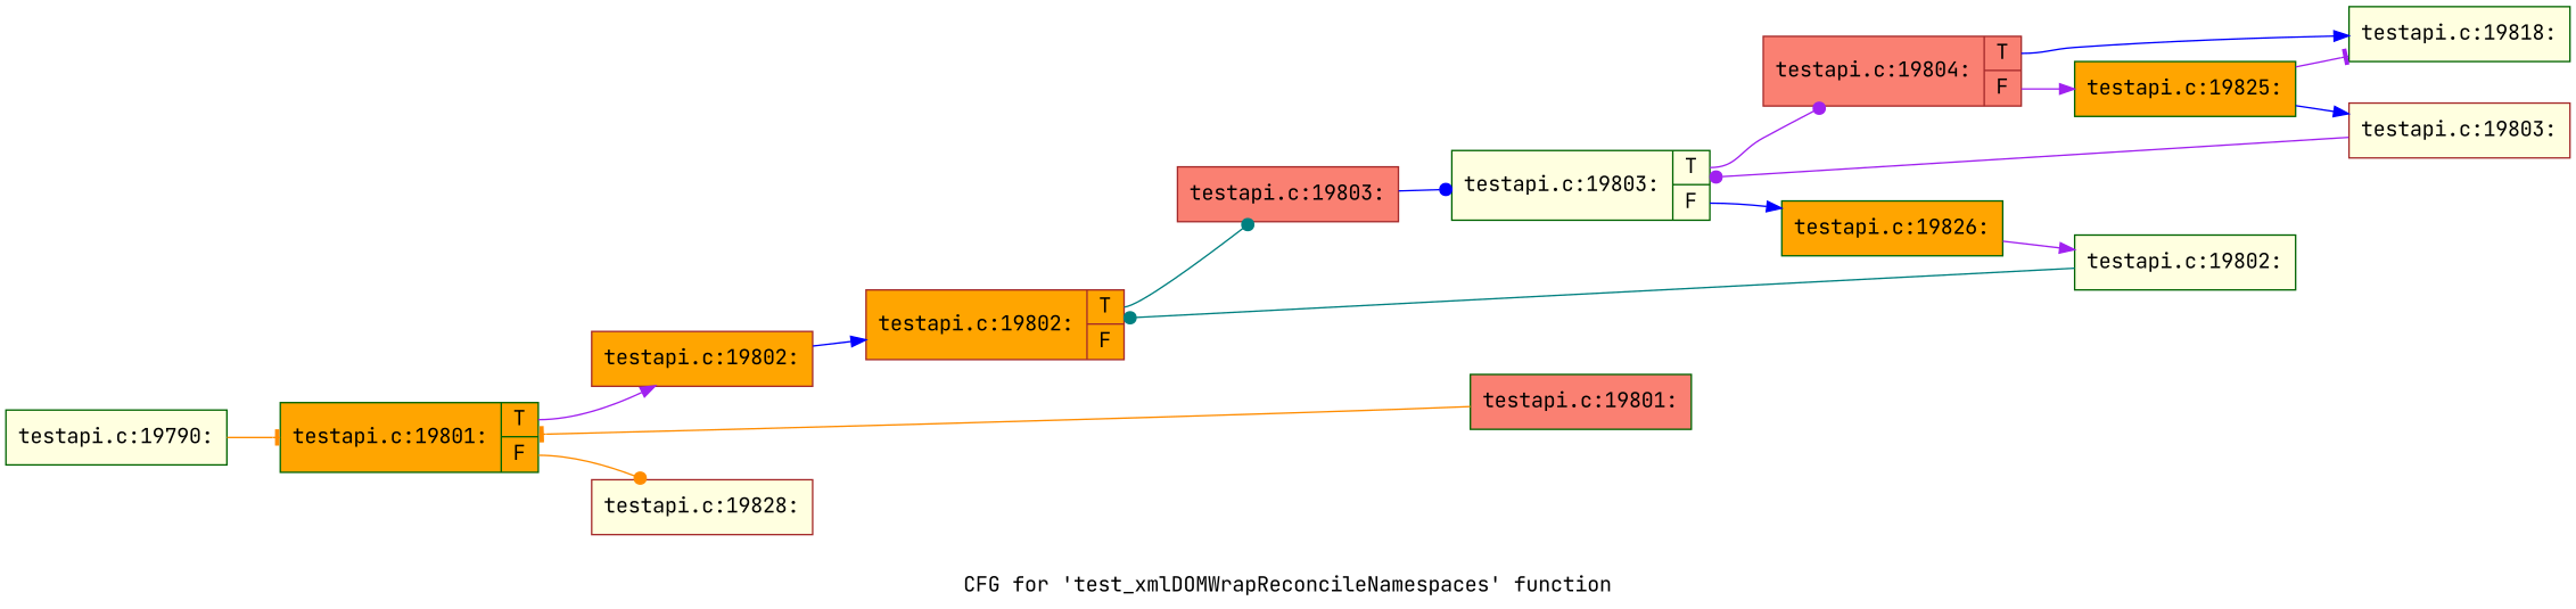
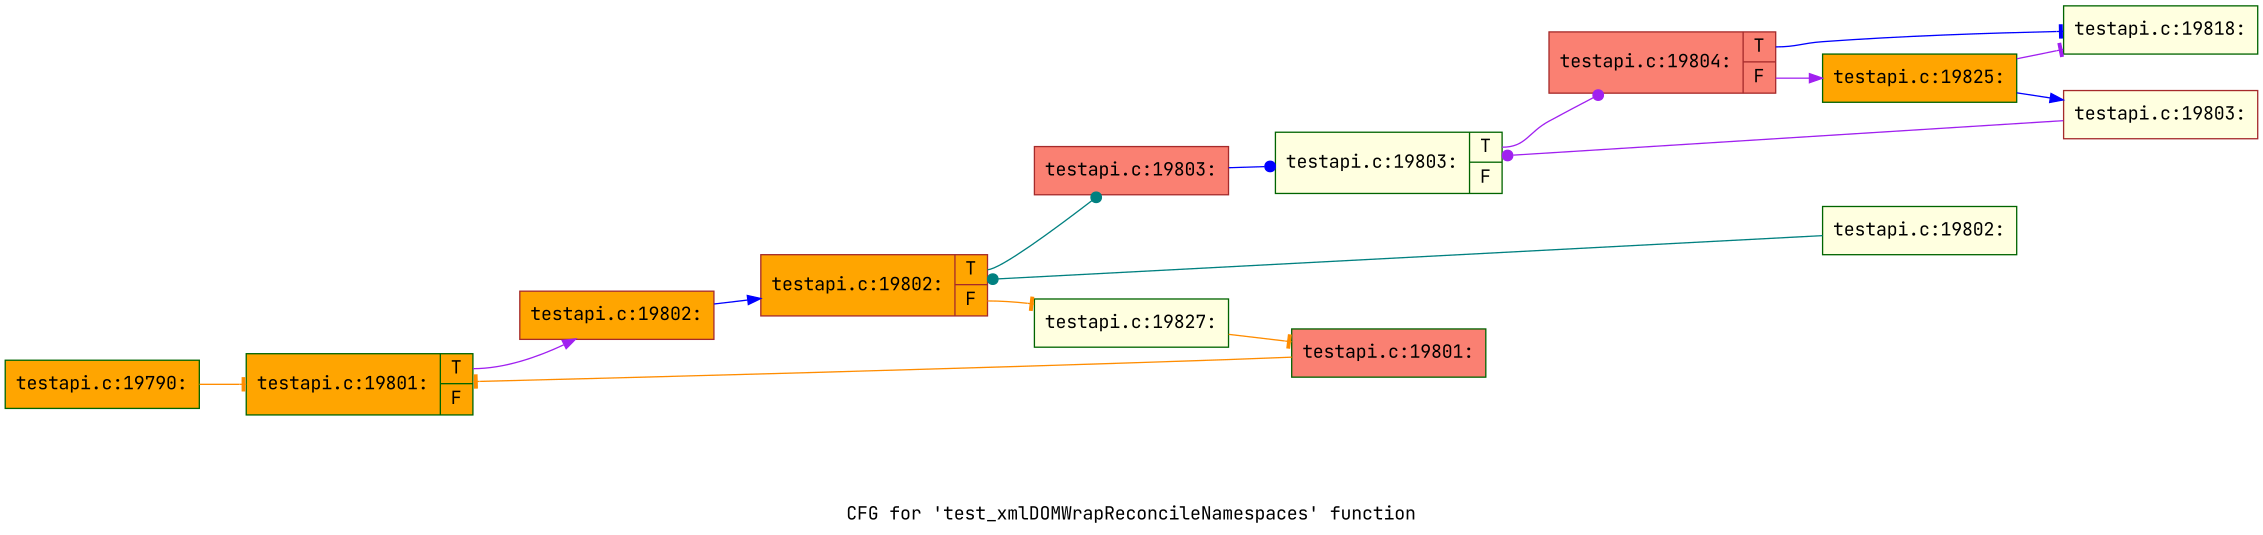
  digraph {
    fontname="JetBrains Mono"
    label="CFG for 'test_xmlDOMWrapReconcileNamespaces' function"
    rankdir=LR
    node [color=darkgreen fillcolor=orange fontname="JetBrains Mono" shape=record style=filled]
    edge [arrowhead=tee color=purple fontname="JetBrains Mono"]
-   n1 [fillcolor=lightyellow label="{testapi.c:19790:}"]
+   n1 [label="{testapi.c:19790:}"]
    n2 [label="{testapi.c:19801:|{<s0>T|<s1>F}}"]
    n3 [color=brown label="{testapi.c:19802:}"]
-   n4 [color=brown fillcolor=lightyellow label="{testapi.c:19828:}"]
    n5 [color=brown label="{testapi.c:19802:|{<s0>T|<s1>F}}"]
    n6 [color=brown fillcolor=salmon label="{testapi.c:19803:}"]
+   n7 [fillcolor=lightyellow label="{testapi.c:19827:}"]
    n8 [fillcolor=lightyellow label="{testapi.c:19803:|{<s0>T|<s1>F}}"]
    n9 [fillcolor=salmon label="{testapi.c:19801:}"]
    n10 [color=brown fillcolor=salmon label="{testapi.c:19804:|{<s0>T|<s1>F}}"]
-   n11 [label="{testapi.c:19826:}"]
    n12 [fillcolor=lightyellow label="{testapi.c:19818:}"]
    n13 [label="{testapi.c:19825:}"]
    n14 [fillcolor=lightyellow label="{testapi.c:19802:}"]
    n15 [color=brown fillcolor=lightyellow label="{testapi.c:19803:}"]
    n1 -> n2 [color=darkorange]
    n2 -> n3 [arrowhead=normal tailport=s0]
-   n2 -> n4 [arrowhead=dot color=darkorange tailport=s1]
    n3 -> n5 [arrowhead=normal color=blue]
    n5 -> n6 [arrowhead=dot color=teal tailport=s0]
+   n5 -> n7 [color=darkorange tailport=s1]
    n6 -> n8 [arrowhead=dot color=blue]
+   n7 -> n9 [color=darkorange]
    n8 -> n10 [arrowhead=dot tailport=s0]
-   n8 -> n11 [arrowhead=normal color=blue tailport=s1]
    n9 -> n2 [color=darkorange]
-   n10 -> n12 [arrowhead=normal color=blue tailport=s0]
+   n10 -> n12 [color=blue tailport=s0]
    n10 -> n13 [arrowhead=normal tailport=s1]
-   n11 -> n14 [arrowhead=normal]
    n13 -> n12
    n13 -> n15 [arrowhead=normal color=blue]
    n14 -> n5 [arrowhead=dot color=teal]
    n15 -> n8 [arrowhead=dot]
  }
